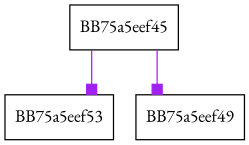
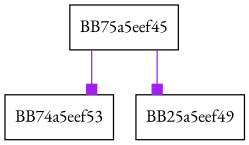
  digraph {
    fontname="EB Garamond"
    splines=ortho
    node [fontname="EB Garamond" shape=box]
    edge [arrowhead=box color=purple fontname="EB Garamond"]
    n1 [label=BB75a5eef45]
-   BB75a5eef53
-   BB75a5eef49
+   BB75a5eef53 [label=BB74a5eef53]
+   BB75a5eef49 [label=BB25a5eef49]
    n1 -> BB75a5eef53
    n1 -> BB75a5eef49
  }
